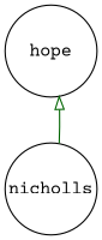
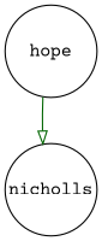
  digraph {
    fontname="Courier Prime"
    node [fillcolor=white fixedsize=true shape=circle style=filled fontname="Courier Prime"]
    hope [height=1 width=1]
    nicholls [height=1 width=1]
-   nicholls -> hope [arrowhead=onormal color=darkgreen penwidth=1 fontname="Courier Prime"]
+   hope -> nicholls [arrowhead=onormal color=darkgreen penwidth=1 fontname="Courier Prime"]
  }
